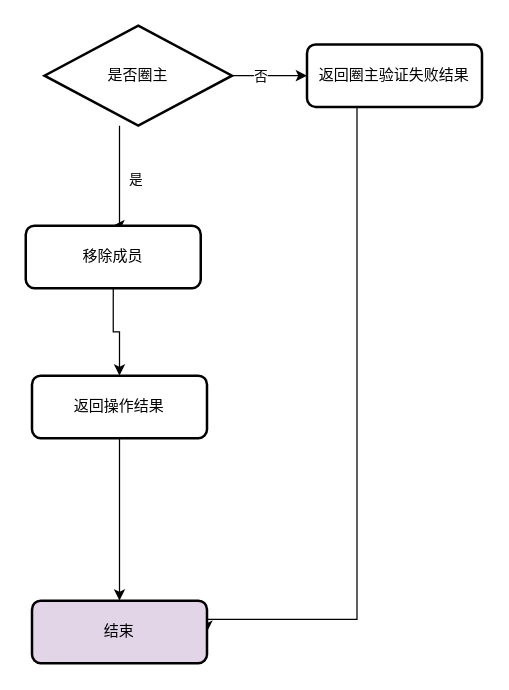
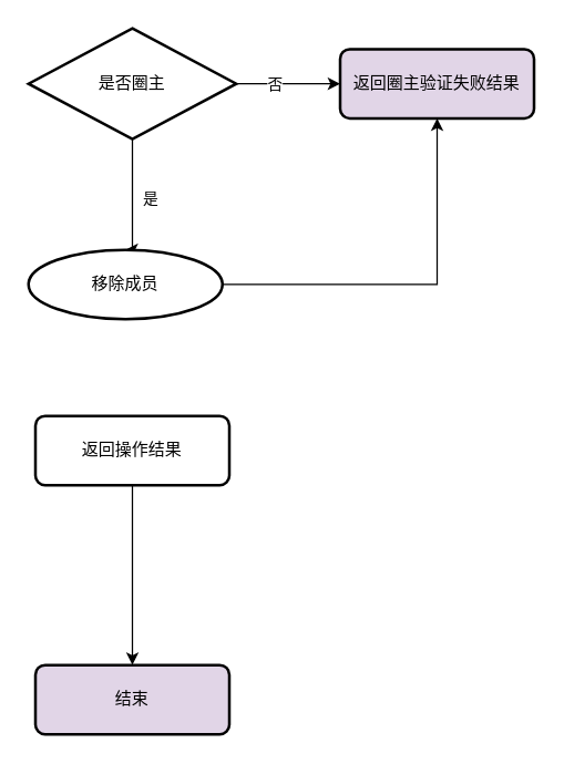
  <mxCell id="0" />
  <mxCell id="1" parent="0" />
  <mxCell id="2" style="edgeStyle=orthogonalEdgeStyle;rounded=0;orthogonalLoop=1;jettySize=auto;html=1;" parent="1" source="6" target="12" edge="1"><mxGeometry relative="1" as="geometry" /></mxCell>
  <mxCell id="3" value="否" style="edgeLabel;html=1;align=center;verticalAlign=middle;resizable=0;points=[];" parent="2" vertex="1" connectable="0"><mxGeometry x="-0.28" relative="1" as="geometry"><mxPoint as="offset" /></mxGeometry></mxCell>
  <mxCell id="4" style="edgeStyle=orthogonalEdgeStyle;rounded=0;orthogonalLoop=1;jettySize=auto;html=1;entryX=0.5;entryY=0;entryDx=0;entryDy=0;" parent="1" source="6" target="8" edge="1"><mxGeometry relative="1" as="geometry"><Array as="points"><mxPoint x="95" y="120" /><mxPoint x="95" y="120" /></Array></mxGeometry></mxCell>
  <mxCell id="5" value="是" style="edgeLabel;html=1;align=center;verticalAlign=middle;resizable=0;points=[];" parent="4" vertex="1" connectable="0"><mxGeometry y="12" relative="1" as="geometry"><mxPoint y="-1" as="offset" /></mxGeometry></mxCell>
- <mxCell id="6" value="是否圈主" style="strokeWidth=2;html=1;shape=mxgraph.flowchart.decision;whiteSpace=wrap;" parent="1" vertex="1"><mxGeometry x="35" y="20" width="150" height="80" as="geometry" /></mxCell>
- <mxCell id="7" style="edgeStyle=orthogonalEdgeStyle;rounded=0;orthogonalLoop=1;jettySize=auto;html=1;entryX=0.5;entryY=0;entryDx=0;entryDy=0;" parent="1" source="8" target="10" edge="1"><mxGeometry relative="1" as="geometry" /></mxCell>
- <mxCell id="8" value="移除成员" style="rounded=1;whiteSpace=wrap;html=1;absoluteArcSize=1;arcSize=14;strokeWidth=2;" parent="1" vertex="1"><mxGeometry x="20" y="180" width="140" height="50" as="geometry" /></mxCell>
+ <mxCell id="6" value="是否圈主" style="strokeWidth=2;html=1;shape=mxgraph.flowchart.decision;whiteSpace=wrap;" parent="1" vertex="1"><mxGeometry x="20" y="20" width="150" height="80" as="geometry" /></mxCell>
+ <mxCell id="7" style="edgeStyle=orthogonalEdgeStyle;rounded=0;orthogonalLoop=1;jettySize=auto;html=1;" parent="1" source="8" target="12" edge="1"><mxGeometry relative="1" as="geometry" /></mxCell>
+ <mxCell id="8" value="移除成员" style="ellipse;whiteSpace=wrap;html=1;absoluteArcSize=1;arcSize=14;strokeWidth=2;" parent="1" vertex="1"><mxGeometry x="20" y="180" width="140" height="50" as="geometry" /></mxCell>
  <mxCell id="9" style="edgeStyle=orthogonalEdgeStyle;rounded=0;orthogonalLoop=1;jettySize=auto;html=1;entryX=0.5;entryY=0;entryDx=0;entryDy=0;" parent="1" source="10" target="13" edge="1"><mxGeometry relative="1" as="geometry" /></mxCell>
  <mxCell id="10" value="返回操作结果" style="rounded=1;whiteSpace=wrap;html=1;absoluteArcSize=1;arcSize=14;strokeWidth=2;" parent="1" vertex="1"><mxGeometry x="25" y="300" width="140" height="50" as="geometry" /></mxCell>
- <mxCell id="11" style="edgeStyle=orthogonalEdgeStyle;rounded=0;orthogonalLoop=1;jettySize=auto;html=1;entryX=1;entryY=0.5;entryDx=0;entryDy=0;" parent="1" source="12" target="13" edge="1"><mxGeometry relative="1" as="geometry"><Array as="points"><mxPoint x="285" y="495" /></Array></mxGeometry></mxCell>
- <mxCell id="12" value="返回圈主验证失败结果" style="rounded=1;whiteSpace=wrap;html=1;absoluteArcSize=1;arcSize=14;strokeWidth=2;" parent="1" vertex="1"><mxGeometry x="245" y="35" width="140" height="50" as="geometry" /></mxCell>
+ <mxCell id="12" value="返回圈主验证失败结果" style="rounded=1;whiteSpace=wrap;html=1;absoluteArcSize=1;arcSize=14;strokeWidth=2;fillColor=#e1d5e7;" parent="1" vertex="1"><mxGeometry x="245" y="35" width="140" height="50" as="geometry" /></mxCell>
  <mxCell id="13" value="结束" style="rounded=1;whiteSpace=wrap;html=1;absoluteArcSize=1;arcSize=14;strokeWidth=2;fillColor=#e1d5e7;" parent="1" vertex="1"><mxGeometry x="25" y="480" width="140" height="50" as="geometry" /></mxCell>
